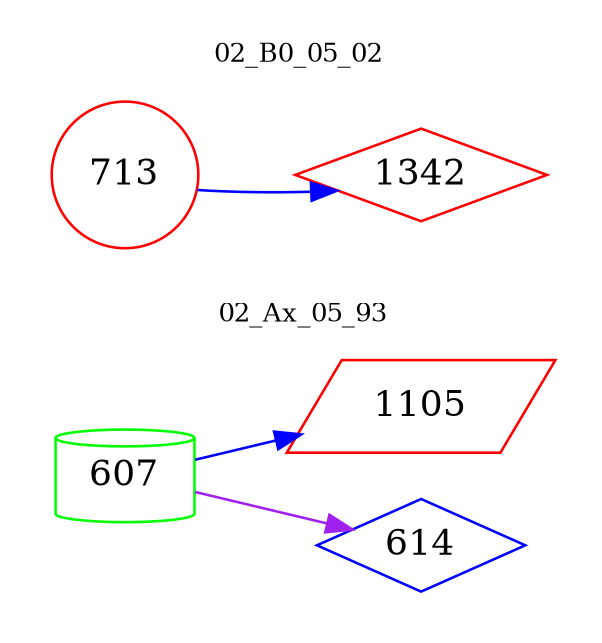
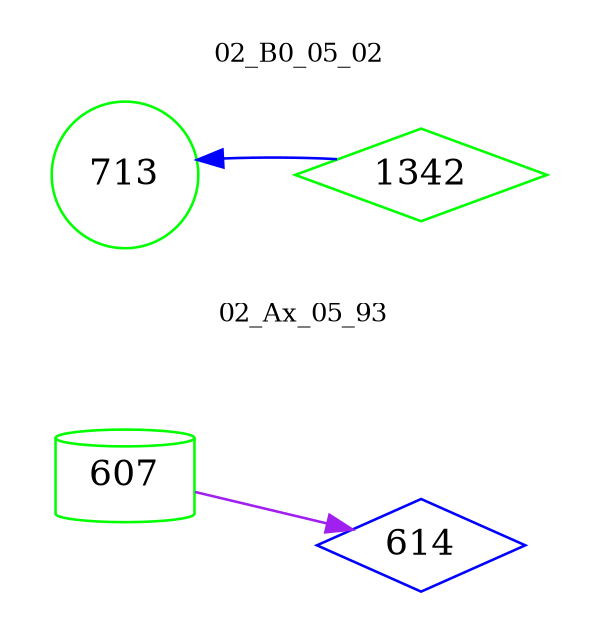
  digraph {
    rankdir=LR
    node [color=green shape=diamond]
    edge [color=blue]
    n1 [label=607 shape=cylinder]
    n2 [color=blue label=614]
-   n3 [color=red label=1105 shape=parallelogram]
-   n4 [color=red label=713 shape=circle]
-   n5 [color=red label=1342]
+   n4 [label=713 shape=circle]
+   n5 [label=1342]
    subgraph cluster_1 {
      color=white
      fontsize=10
      label="02_Ax_05_93"
      n1
      n2
-     n3
    }
    subgraph cluster_2 {
      color=white
      fontsize=10
      label="02_B0_05_02"
      n4
      n5
    }
    n1 -> n2 [color=purple]
-   n1 -> n3
-   n4 -> n5
+   n5 -> n4
  }
